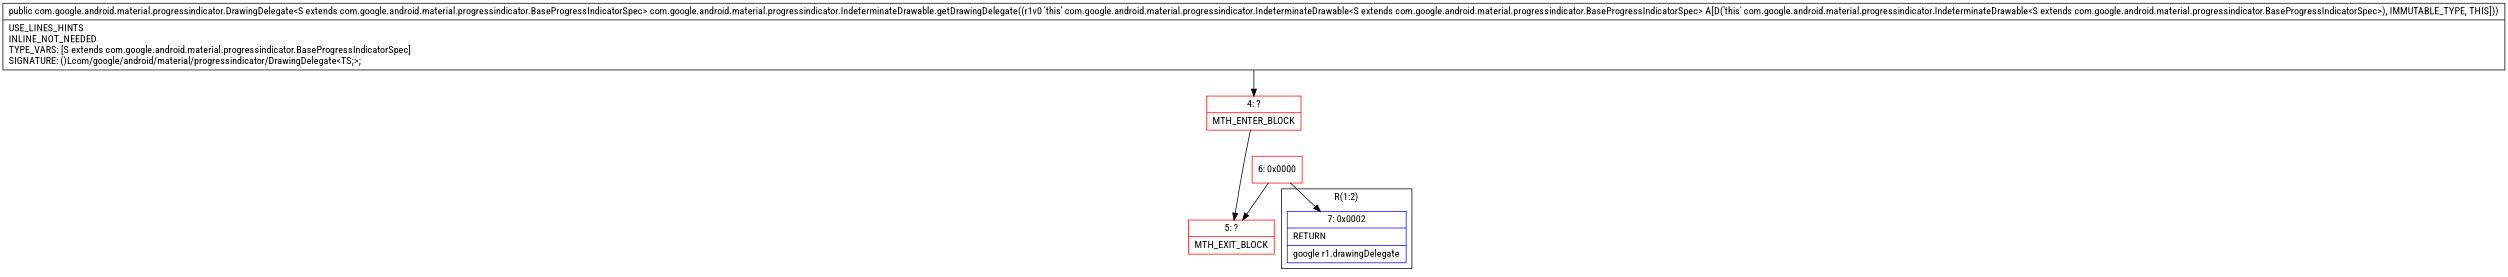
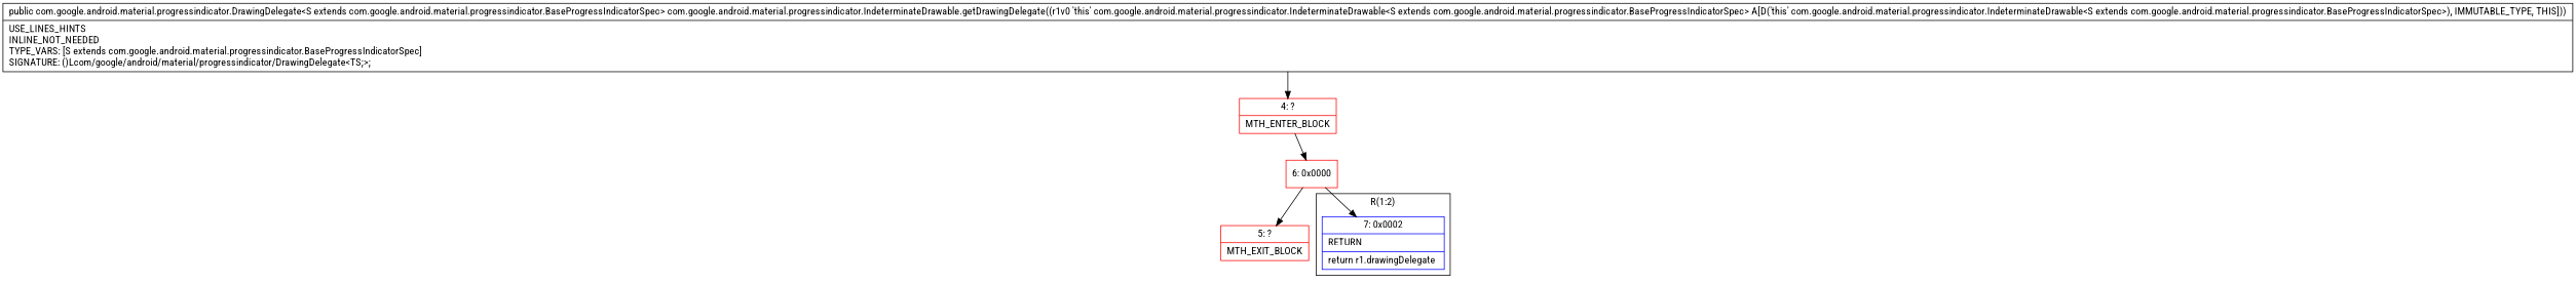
  digraph {
    fontname="Roboto Condensed"
    node [color=red fontname="Roboto Condensed" shape=record]
    edge [fontname="Roboto Condensed"]
-   n1 [color=blue label="{7\:\ 0x0002|RETURN\l|google r1.drawingDelegate\l}"]
+   n1 [color=blue label="{7\:\ 0x0002|RETURN\l|return r1.drawingDelegate\l}"]
    n2 [label="{5\:\ ?|MTH_EXIT_BLOCK\l}"]
    n3 [label="{4\:\ ?|MTH_ENTER_BLOCK\l}"]
    n4 [label="{6\:\ 0x0000}"]
    n5 [label="{public com.google.android.material.progressindicator.DrawingDelegate\<S extends com.google.android.material.progressindicator.BaseProgressIndicatorSpec\> com.google.android.material.progressindicator.IndeterminateDrawable.getDrawingDelegate((r1v0 'this' com.google.android.material.progressindicator.IndeterminateDrawable\<S extends com.google.android.material.progressindicator.BaseProgressIndicatorSpec\> A[D('this' com.google.android.material.progressindicator.IndeterminateDrawable\<S extends com.google.android.material.progressindicator.BaseProgressIndicatorSpec\>), IMMUTABLE_TYPE, THIS]))  | USE_LINES_HINTS\lINLINE_NOT_NEEDED\lTYPE_VARS: [S extends com.google.android.material.progressindicator.BaseProgressIndicatorSpec]\lSIGNATURE: ()Lcom\/google\/android\/material\/progressindicator\/DrawingDelegate\<TS;\>;\l}" color=""]
    subgraph cluster_1 {
      label="R(1:2)"
      n1
    }
-   n3 -> n2
+   n3 -> n4
    n4 -> n1
    n4 -> n2
    n5 -> n3
  }
